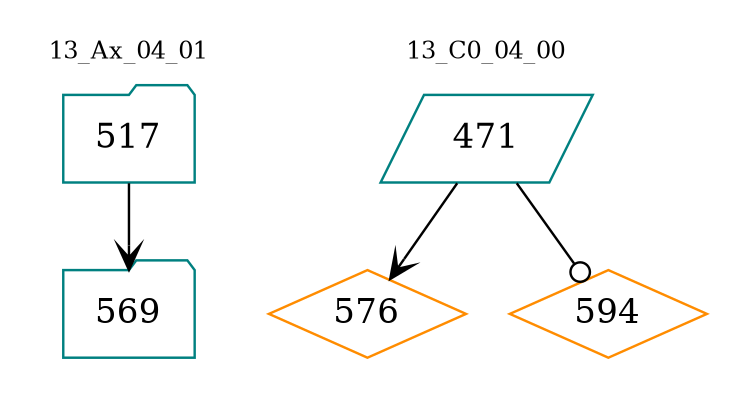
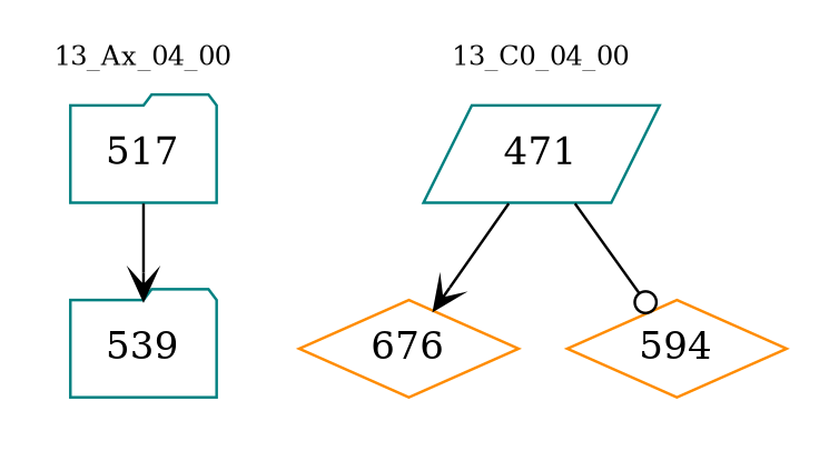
  digraph {
    node [color=teal shape=folder]
    edge [arrowhead=vee color=black]
    n1 [label=517]
-   n2 [label=569]
+   n2 [label=539]
    n3 [label=471 shape=parallelogram]
-   n4 [color=darkorange label=576 shape=diamond]
+   n4 [color=darkorange label=676 shape=diamond]
    n5 [color=darkorange label=594 shape=diamond]
    subgraph cluster_1 {
      color=white
      fontsize=10
-     label="13_Ax_04_01"
+     label="13_Ax_04_00"
      n1
      n2
    }
    subgraph cluster_2 {
      color=white
      fontsize=10
      label="13_C0_04_00"
      n3
      n4
      n5
    }
    n1 -> n2
    n3 -> n4
    n3 -> n5 [arrowhead=odot]
  }
